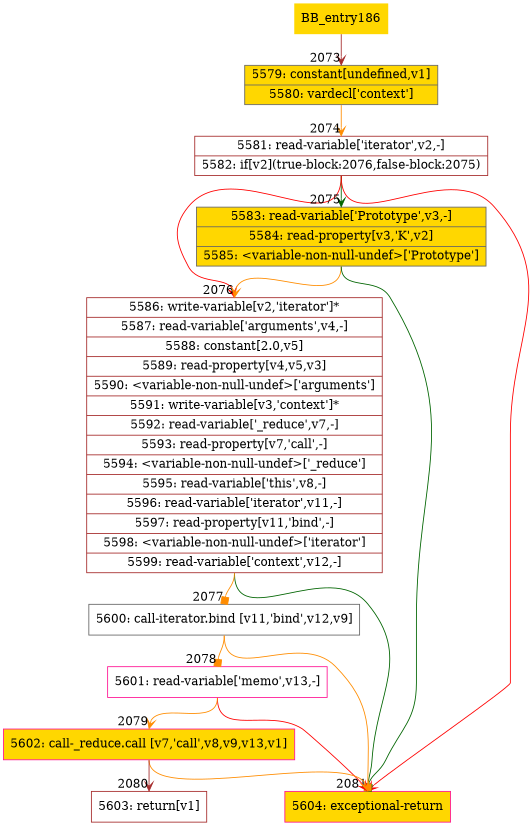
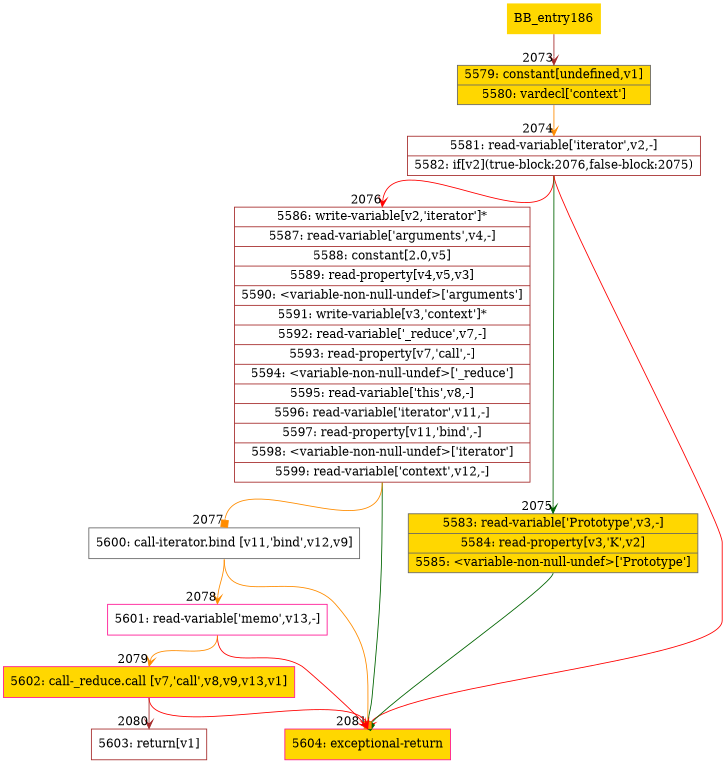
  digraph {
    rankdir=TD
    node [color=deeppink fillcolor=gold shape=record style=filled]
    edge [arrowhead=vee color=darkorange headport=n tailport=s]
    n1 [label=BB_entry186 shape=none]
    n2 [color=gray40 label="{5579: constant[undefined,v1]|5580: vardecl['context']}"]
    n3 [color=brown fillcolor=white label="{5581: read-variable['iterator',v2,-]|5582: if[v2](true-block:2076,false-block:2075)}"]
    n4 [color=brown fillcolor=white label="{5586: write-variable[v2,'iterator']*|5587: read-variable['arguments',v4,-]|5588: constant[2.0,v5]|5589: read-property[v4,v5,v3]|5590: \<variable-non-null-undef\>['arguments']|5591: write-variable[v3,'context']*|5592: read-variable['_reduce',v7,-]|5593: read-property[v7,'call',-]|5594: \<variable-non-null-undef\>['_reduce']|5595: read-variable['this',v8,-]|5596: read-variable['iterator',v11,-]|5597: read-property[v11,'bind',-]|5598: \<variable-non-null-undef\>['iterator']|5599: read-variable['context',v12,-]}"]
    n5 [color=gray40 label="{5583: read-variable['Prototype',v3,-]|5584: read-property[v3,'K',v2]|5585: \<variable-non-null-undef\>['Prototype']}"]
    n6 [label="{5604: exceptional-return}"]
    n7 [color=gray40 fillcolor=white label="{5600: call-iterator.bind [v11,'bind',v12,v9]}"]
    n8 [fillcolor=white label="{5601: read-variable['memo',v13,-]}"]
    n9 [label="{5602: call-_reduce.call [v7,'call',v8,v9,v13,v1]}"]
    n10 [color=brown fillcolor=white label="{5603: return[v1]}"]
    n1 -> n2 [color=brown headlabel="    2073"]
    n2 -> n3 [headlabel="      2074"]
    n3 -> n4 [color=red headlabel="      2076"]
    n3 -> n5 [color=darkgreen headlabel="      2075"]
    n3 -> n6 [color=red headlabel="      2081"]
    n4 -> n6 [arrowhead=box color=darkgreen]
    n4 -> n7 [arrowhead=box headlabel="      2077"]
-   n5 -> n4
    n5 -> n6 [arrowhead=box color=darkgreen]
    n7 -> n6 [arrowhead=box]
-   n7 -> n8 [arrowhead=box headlabel="      2078"]
+   n7 -> n8 [headlabel="      2078"]
    n8 -> n6 [color=red]
    n8 -> n9 [headlabel="      2079"]
-   n9 -> n6
+   n9 -> n6 [color=red]
    n9 -> n10 [color=brown headlabel="      2080"]
  }
